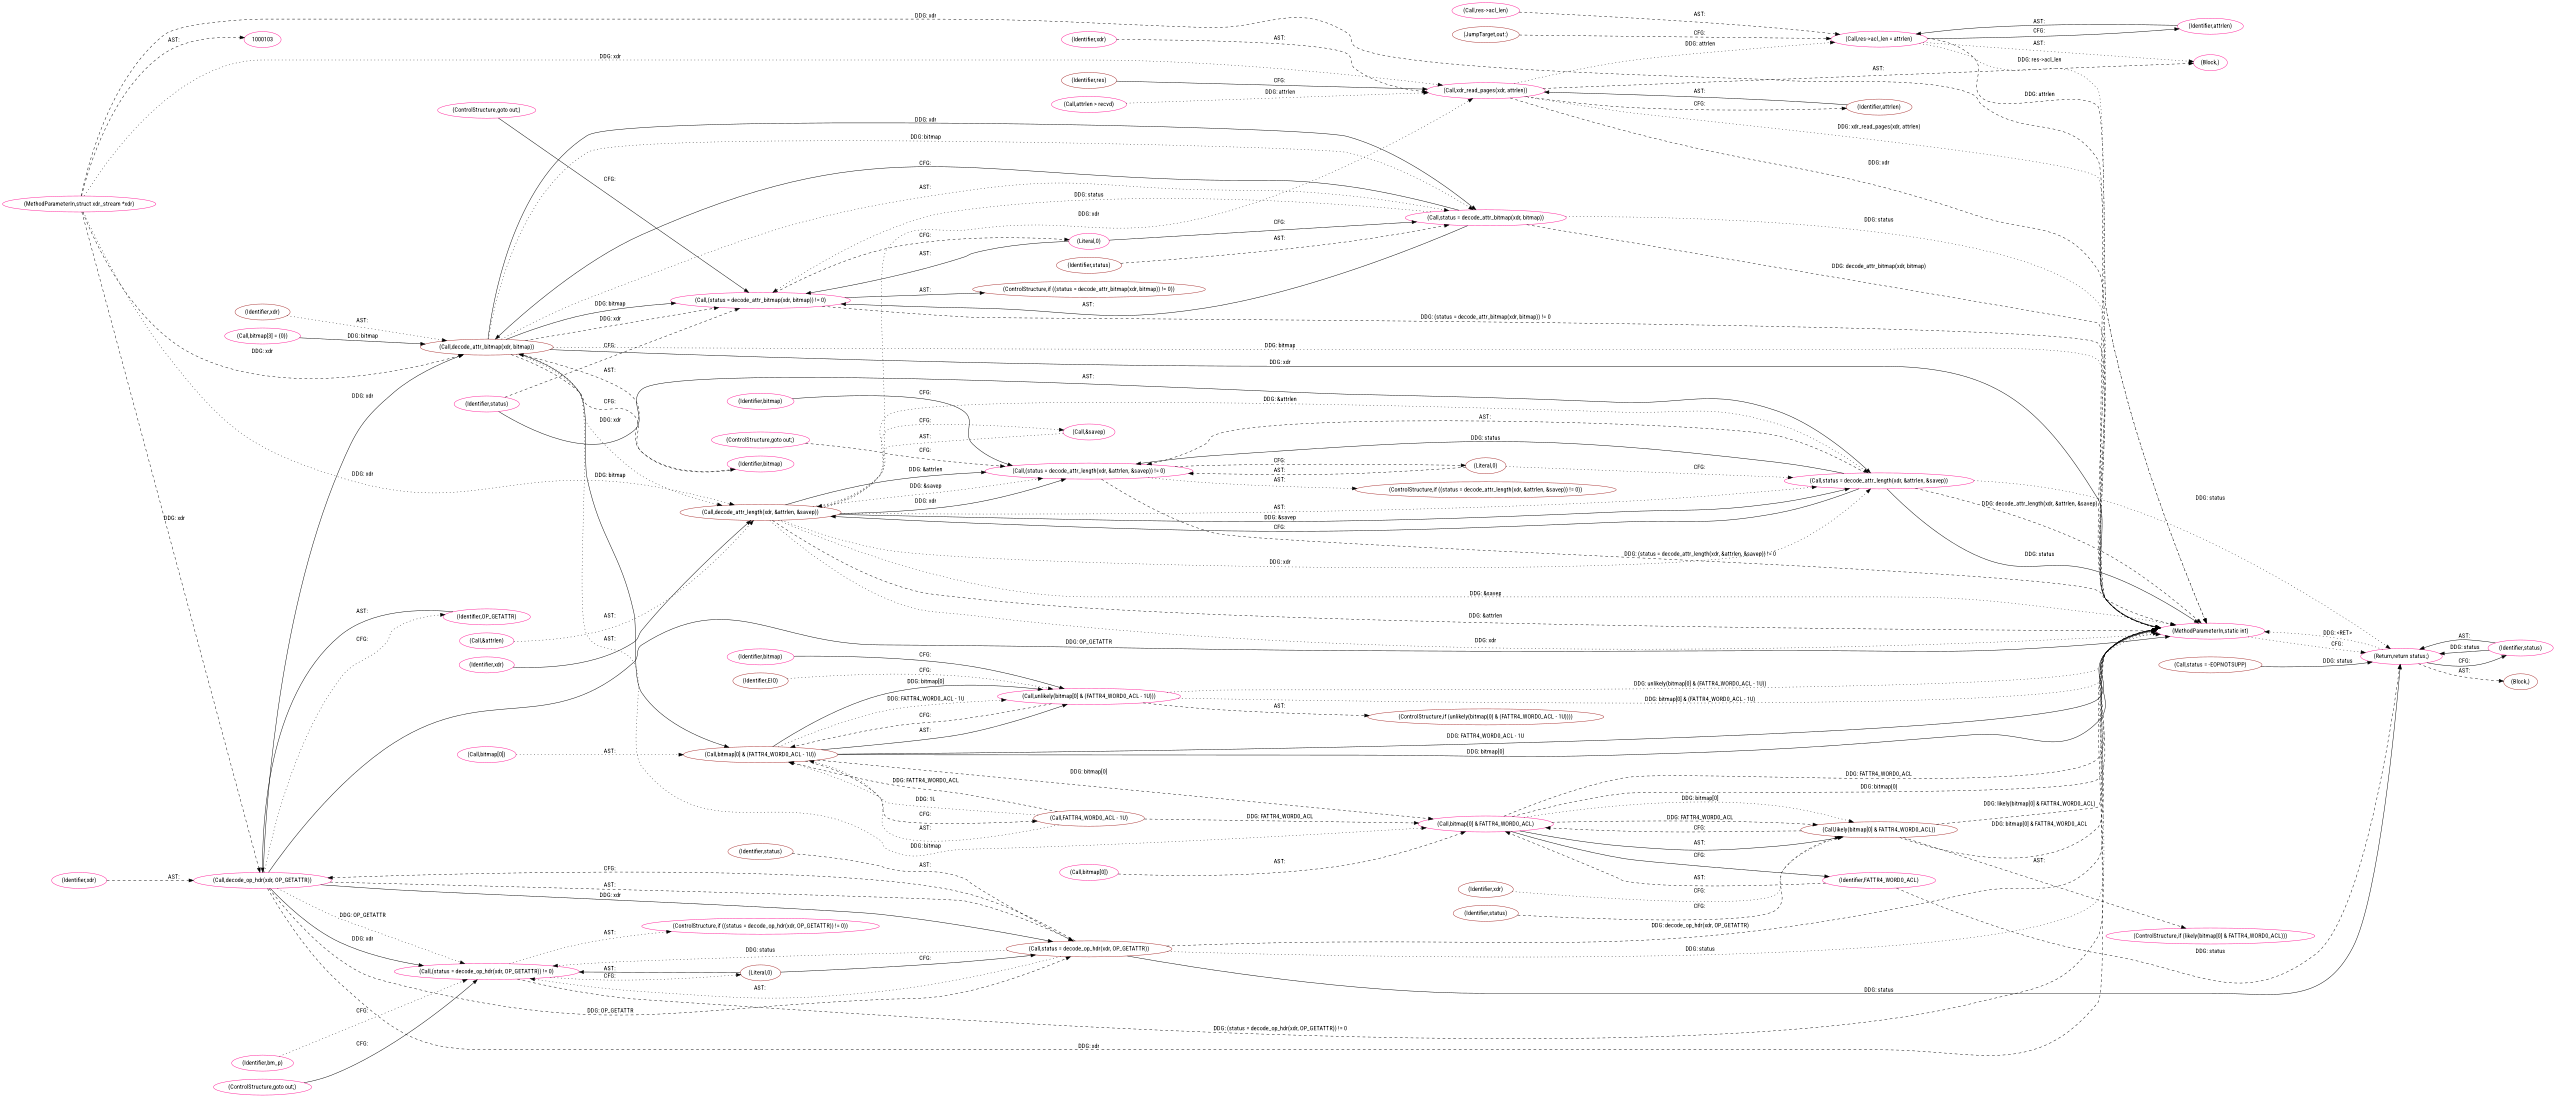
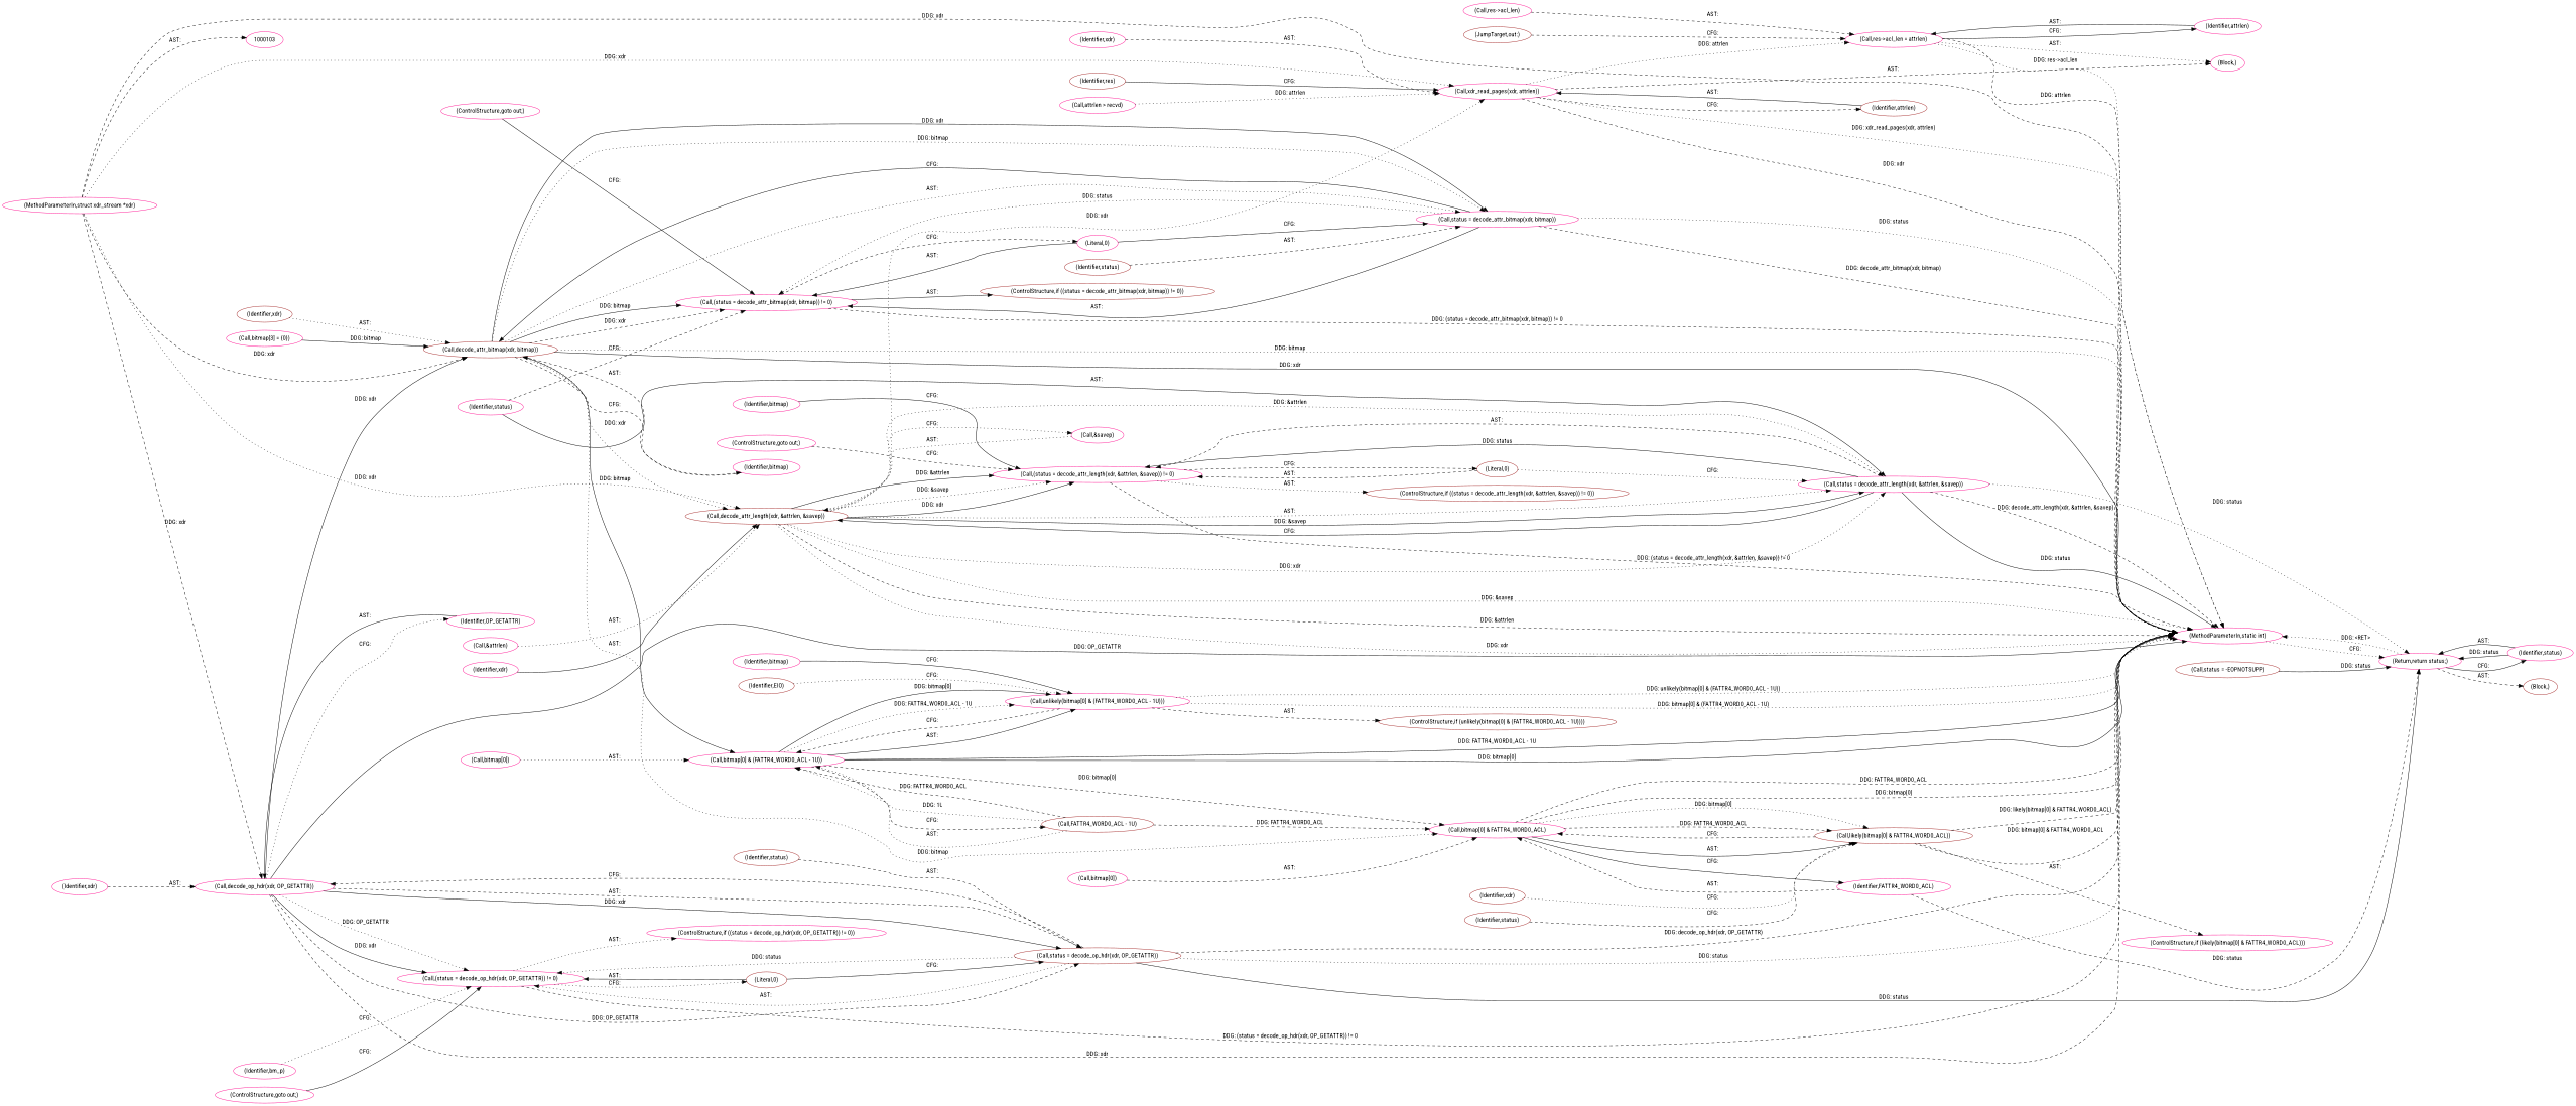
  digraph {
    fontname="Roboto Condensed"
    rankdir=LR
    node [color=deeppink fontname="Roboto Condensed"]
    edge [fontname="Roboto Condensed" style=dashed]
    n1 [label="(MethodParameterIn,struct xdr_stream *xdr)"]
    n2 [label="(Call,decode_op_hdr(xdr, OP_GETATTR))"]
    n3 [color=brown label="(Call,decode_attr_bitmap(xdr, bitmap))"]
    n4 [color=brown label="(Call,decode_attr_length(xdr, &attrlen, &savep))"]
    n5 [label="(Call,xdr_read_pages(xdr, attrlen))"]
    n6 [label="(MethodParameterIn,static int)"]
    1000103
    n8 [label="(Call,(status = decode_op_hdr(xdr, OP_GETATTR)) != 0)"]
    n9 [color=brown label="(Call,status = decode_op_hdr(xdr, OP_GETATTR))"]
    n10 [label="(Identifier,OP_GETATTR)"]
    n11 [label="(Call,(status = decode_attr_bitmap(xdr, bitmap)) != 0)"]
    n12 [label="(Call,status = decode_attr_bitmap(xdr, bitmap))"]
-   n13 [color=brown label="(Call,bitmap[0] & (FATTR4_WORD0_ACL - 1U))"]
+   n13 [label="(Call,bitmap[0] & (FATTR4_WORD0_ACL - 1U))"]
    n14 [label="(Call,bitmap[0] & FATTR4_WORD0_ACL)"]
    n15 [label="(Identifier,bitmap)"]
    n16 [label="(Call,(status = decode_attr_length(xdr, &attrlen, &savep)) != 0)"]
    n17 [label="(Call,status = decode_attr_length(xdr, &attrlen, &savep))"]
    n18 [label="(Call,&savep)"]
    n19 [label="(Call,res->acl_len = attrlen)"]
    n20 [label="(Block,)"]
    n21 [color=brown label="(Identifier,attrlen)"]
    n22 [label="(Return,return status;)"]
    n23 [color=brown label="(Literal,0)"]
    n24 [label="(ControlStructure,if ((status = decode_op_hdr(xdr, OP_GETATTR)) != 0))"]
    n25 [label="(Identifier,status)"]
    n26 [color=brown label="(Block,)"]
    n27 [color=brown label="(ControlStructure,if ((status = decode_attr_bitmap(xdr, bitmap)) != 0))"]
    n28 [label="(Literal,0)"]
    n29 [label="(Call,unlikely(bitmap[0] & (FATTR4_WORD0_ACL - 1U)))"]
    n30 [color=brown label="(Call,FATTR4_WORD0_ACL - 1U)"]
    n31 [color=brown label="(Call,likely(bitmap[0] & FATTR4_WORD0_ACL))"]
    n32 [label="(Identifier,FATTR4_WORD0_ACL)"]
    n33 [color=brown label="(ControlStructure,if ((status = decode_attr_length(xdr, &attrlen, &savep)) != 0))"]
    n34 [color=brown label="(Literal,0)"]
    n35 [label="(Identifier,attrlen)"]
    n36 [color=brown label="(ControlStructure,if (unlikely(bitmap[0] & (FATTR4_WORD0_ACL - 1U))))"]
    n37 [label="(ControlStructure,if (likely(bitmap[0] & FATTR4_WORD0_ACL)))"]
    n38 [color=brown label="(JumpTarget,out:)"]
    n39 [color=brown label="(Identifier,status)"]
    n40 [label="(Identifier,bm_p)"]
    n41 [color=brown label="(Identifier,status)"]
    n42 [label="(Identifier,bitmap)"]
    n43 [label="(Call,&attrlen)"]
    n44 [color=brown label="(Call,status = -EOPNOTSUPP)"]
    n45 [label="(ControlStructure,goto out;)"]
    n46 [label="(Identifier,bitmap)"]
    n47 [label="(Call,bitmap[0])"]
    n48 [color=brown label="(Identifier,EIO)"]
    n49 [label="(Identifier,xdr)"]
    n50 [label="(Identifier,xdr)"]
    n51 [label="(Call,bitmap[0])"]
    n52 [color=brown label="(Identifier,res)"]
    n53 [color=brown label="(Identifier,xdr)"]
    n54 [label="(Identifier,xdr)"]
    n55 [color=brown label="(Identifier,status)"]
    n56 [label="(ControlStructure,goto out;)"]
    n57 [label="(Call,bitmap[3] = {0})"]
    n58 [color=brown label="(Identifier,xdr)"]
    n59 [label="(Call,attrlen > recvd)"]
    n60 [label="(Call,res->acl_len)"]
    n61 [label="(Identifier,status)"]
    n62 [label="(ControlStructure,goto out;)"]
    n1 -> n2 [label="DDG: xdr"]
    n1 -> n3 [label="DDG: xdr"]
    n1 -> n4 [label="DDG: xdr" style=dotted]
    n1 -> n5 [label="DDG: xdr" style=dotted]
    n1 -> n6 [label="DDG: xdr"]
    n1 -> 1000103 [label="AST: "]
    n2 -> n3 [label="DDG: xdr" style=solid]
    n2 -> n6 [label="DDG: OP_GETATTR" style=solid]
    n2 -> n6 [label="DDG: xdr"]
    n2 -> n8 [label="DDG: xdr" style=solid]
    n2 -> n8 [label="DDG: OP_GETATTR" style=dotted]
    n2 -> n9 [label="AST: "]
    n2 -> n9 [label="DDG: xdr" style=solid]
    n2 -> n9 [label="DDG: OP_GETATTR"]
    n2 -> n10 [label="CFG: " style=dotted]
    n3 -> n4 [label="DDG: xdr" style=dotted]
    n3 -> n6 [label="DDG: bitmap" style=dotted]
    n3 -> n6 [label="DDG: xdr" style=solid]
    n3 -> n11 [label="DDG: xdr"]
    n3 -> n11 [label="DDG: bitmap" style=solid]
    n3 -> n12 [label="AST: " style=dotted]
    n3 -> n12 [label="DDG: xdr" style=solid]
    n3 -> n12 [label="DDG: bitmap" style=dotted]
    n3 -> n13 [label="DDG: bitmap" style=solid]
    n3 -> n14 [label="DDG: bitmap" style=dotted]
    n3 -> n15 [label="CFG: "]
    n4 -> n5 [label="DDG: xdr" style=dotted]
    n4 -> n6 [label="DDG: &savep" style=dotted]
    n4 -> n6 [label="DDG: &attrlen"]
    n4 -> n6 [label="DDG: xdr" style=dotted]
    n4 -> n16 [label="DDG: xdr" style=solid]
    n4 -> n16 [label="DDG: &attrlen" style=solid]
    n4 -> n16 [label="DDG: &savep" style=dotted]
    n4 -> n17 [label="AST: " style=dotted]
    n4 -> n17 [label="DDG: xdr" style=dotted]
    n4 -> n17 [label="DDG: &attrlen" style=dotted]
    n4 -> n17 [label="DDG: &savep" style=solid]
    n4 -> n18 [label="CFG: " style=dotted]
    n5 -> n6 [label="DDG: xdr_read_pages(xdr, attrlen)" style=dotted]
    n5 -> n6 [label="DDG: xdr"]
    n5 -> n19 [label="DDG: attrlen" style=dotted]
    n5 -> n20 [label="AST: "]
    n5 -> n21 [label="CFG: "]
    n6 -> n22 [label="CFG: " style=dotted]
    n8 -> n6 [label="DDG: (status = decode_op_hdr(xdr, OP_GETATTR)) != 0"]
    n8 -> n23 [label="CFG: " style=dotted]
    n8 -> n24 [label="AST: " style=dotted]
    n9 -> n2 [label="CFG: "]
    n9 -> n6 [label="DDG: decode_op_hdr(xdr, OP_GETATTR)"]
    n9 -> n6 [label="DDG: status" style=dotted]
    n9 -> n8 [label="AST: " style=dotted]
    n9 -> n8 [label="DDG: status" style=dotted]
    n9 -> n22 [label="DDG: status" style=solid]
    n10 -> n2 [label="AST: " style=solid]
    n11 -> n6 [label="DDG: (status = decode_attr_bitmap(xdr, bitmap)) != 0"]
    n11 -> n27 [label="AST: " style=solid]
    n11 -> n28 [label="CFG: "]
    n12 -> n3 [label="CFG: " style=solid]
    n12 -> n6 [label="DDG: status" style=dotted]
    n12 -> n6 [label="DDG: decode_attr_bitmap(xdr, bitmap)"]
    n12 -> n11 [label="AST: " style=solid]
    n12 -> n11 [label="DDG: status" style=dotted]
    n13 -> n6 [label="DDG: FATTR4_WORD0_ACL - 1U" style=solid]
    n13 -> n6 [label="DDG: bitmap[0]" style=solid]
    n13 -> n14 [label="DDG: bitmap[0]"]
    n13 -> n29 [label="AST: " style=solid]
    n13 -> n29 [label="DDG: bitmap[0]" style=solid]
    n13 -> n29 [label="DDG: FATTR4_WORD0_ACL - 1U" style=dotted]
    n13 -> n30 [label="CFG: "]
    n14 -> n6 [label="DDG: FATTR4_WORD0_ACL"]
    n14 -> n6 [label="DDG: bitmap[0]"]
    n14 -> n31 [label="AST: " style=solid]
    n14 -> n31 [label="DDG: bitmap[0]" style=dotted]
    n14 -> n31 [label="DDG: FATTR4_WORD0_ACL"]
    n14 -> n32 [label="CFG: " style=solid]
    n15 -> n3 [label="AST: "]
    n16 -> n6 [label="DDG: (status = decode_attr_length(xdr, &attrlen, &savep)) != 0"]
    n16 -> n33 [label="AST: " style=dotted]
    n16 -> n34 [label="CFG: "]
    n17 -> n4 [label="CFG: " style=solid]
    n17 -> n6 [label="DDG: decode_attr_length(xdr, &attrlen, &savep)"]
    n17 -> n6 [label="DDG: status" style=solid]
    n17 -> n16 [label="AST: "]
    n17 -> n16 [label="DDG: status" style=solid]
    n17 -> n22 [label="DDG: status" style=dotted]
    n18 -> n4 [label="AST: " style=dotted]
    n19 -> n6 [label="DDG: res->acl_len" style=dotted]
    n19 -> n6 [label="DDG: attrlen"]
    n19 -> n20 [label="AST: " style=dotted]
    n19 -> n35 [label="CFG: " style=solid]
    n21 -> n5 [label="AST: " style=solid]
    n22 -> n6 [label="DDG: <RET>" style=dotted]
    n22 -> n25 [label="CFG: " style=solid]
    n22 -> n26 [label="AST: "]
    n23 -> n8 [label="AST: " style=solid]
    n23 -> n9 [label="CFG: " style=solid]
    n25 -> n22 [label="AST: " style=solid]
    n25 -> n22 [label="DDG: status" style=solid]
    n28 -> n11 [label="AST: " style=solid]
    n28 -> n12 [label="CFG: " style=solid]
    n29 -> n6 [label="DDG: unlikely(bitmap[0] & (FATTR4_WORD0_ACL - 1U))" style=dotted]
    n29 -> n6 [label="DDG: bitmap[0] & (FATTR4_WORD0_ACL - 1U)" style=dotted]
    n29 -> n13 [label="CFG: "]
    n29 -> n36 [label="AST: "]
    n30 -> n13 [label="AST: " style=dotted]
    n30 -> n13 [label="DDG: FATTR4_WORD0_ACL"]
    n30 -> n13 [label="DDG: 1U" style=dotted]
    n30 -> n14 [label="DDG: FATTR4_WORD0_ACL"]
    n31 -> n6 [label="DDG: likely(bitmap[0] & FATTR4_WORD0_ACL)"]
    n31 -> n6 [label="DDG: bitmap[0] & FATTR4_WORD0_ACL"]
    n31 -> n14 [label="CFG: "]
    n31 -> n37 [label="AST: "]
    n32 -> n14 [label="AST: "]
    n32 -> n22 [label="DDG: status"]
    n34 -> n16 [label="AST: "]
    n34 -> n17 [label="CFG: " style=dotted]
    n35 -> n19 [label="AST: " style=solid]
    n38 -> n19 [label="CFG: "]
    n39 -> n31 [label="CFG: "]
    n40 -> n8 [label="CFG: " style=dotted]
    n41 -> n12 [label="AST: "]
    n42 -> n29 [label="CFG: " style=solid]
    n43 -> n4 [label="AST: " style=dotted]
    n44 -> n22 [label="DDG: status" style=solid]
    n45 -> n8 [label="CFG: " style=solid]
    n46 -> n16 [label="CFG: " style=solid]
    n47 -> n13 [label="AST: " style=dotted]
    n48 -> n29 [label="CFG: " style=dotted]
    n49 -> n5 [label="AST: "]
    n50 -> n2 [label="AST: "]
    n51 -> n14 [label="AST: "]
    n52 -> n5 [label="CFG: " style=solid]
    n53 -> n3 [label="AST: " style=dotted]
    n54 -> n4 [label="AST: " style=solid]
    n55 -> n9 [label="AST: "]
    n56 -> n11 [label="CFG: " style=solid]
    n57 -> n3 [label="DDG: bitmap" style=solid]
    n58 -> n31 [label="CFG: " style=dotted]
    n59 -> n5 [label="DDG: attrlen" style=dotted]
    n60 -> n19 [label="AST: "]
    n61 -> n11 [label="CFG: "]
    n61 -> n17 [label="AST: " style=solid]
    n62 -> n16 [label="CFG: "]
  }
